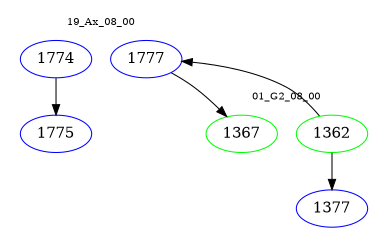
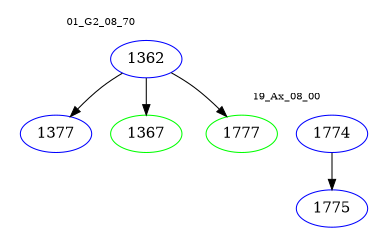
  digraph {
    node [color=blue]
    edge [color=black]
    n1 [label=1774]
-   n2 [label=1777]
+   n2 [color=green label=1777]
    n3 [label=1775]
-   n4 [color=green label=1362]
+   n4 [label=1362]
    n5 [label=1377]
    n6 [color=green label=1367]
    subgraph cluster_1 {
      color=white
      fontsize=10
      label="19_Ax_08_00"
      n1
      n2
      n3
    }
    subgraph cluster_2 {
      color=white
      fontsize=10
-     label="01_G2_08_00"
+     label="01_G2_08_70"
      n4
      n5
      n6
    }
    n1 -> n3
    n4 -> n2
    n4 -> n5
-   n2 -> n6
+   n4 -> n6
  }
